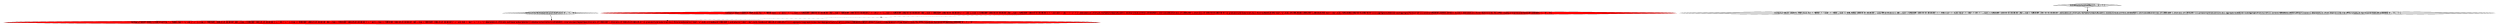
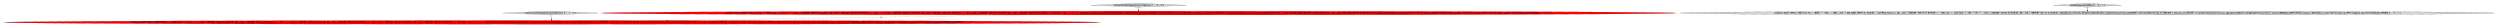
  digraph {
    fontname="Roboto Mono"
    node [fillcolor=lightgray shape=ellipse style=filled fontname="Roboto Mono"]
    edge [style=bold fontname="Roboto Mono"]
    n1 [fillcolor=red label="testQuery(\"SELECT COUNT(*) FROM druid.foo \" + \"WHERE dim2 = 'a' and (\" + \" (__time >= TIMESTAMP '2000-01-01 00:00:00' AND __time < TIMESTAMP '2001-01-01 00:00:00')\" + \" OR (\" + \" (__time >= TIMESTAMP '2002-01-01 00:00:00' AND __time < TIMESTAMP '2003-05-01 00:00:00')\" + \" and (__time >= TIMESTAMP '2002-05-01 00:00:00' AND __time < TIMESTAMP '2004-01-01 00:00:00')\" + \" and dim1 = 'abc'\" + \" )\" + \")\",ImmutableList.of(Druids.newTimeseriesQueryBuilder().dataSource(CalciteTests.DATASOURCE1).intervals(querySegmentSpec(Intervals.of(\"2000/2001\"),Intervals.of(\"2002-05-01/2003-05-01\"))).granularity(Granularities.ALL).filters(and(selector(\"dim2\",\"a\",null),or(timeBound(\"2000/2001\"),and(selector(\"dim1\",\"abc\",null),timeBound(\"2002-05-01/2003-05-01\"))))).aggregators(aggregators(new CountAggregatorFactory(\"a0\"))).context(TIMESERIES_CONTEXT_DEFAULT).build()),ImmutableList.of(new Object((((edu.fdu.CPPDG.tinypdg.pe.ExpressionInfo@a6ca5a))@@@3@@@['0', '1', '0']"]
    n2 [label="testRemoveUselessCaseWhen['0', '0', '1']" shape=diamond]
    n3 [label="testQuery(\"SELECT COUNT(*) FROM druid.foo\" + \"WHERE\" + \" CASE\" + \" WHEN __time >= TIME_PARSE('2000-01-01 00:00:00', 'yyyy-MM-dd HH:mm:ss') AND __time < TIMESTAMP '2001-01-01 00:00:00'\" + \" THEN true\" + \" ELSE false\" + \" END\" + \"OR\" + \" __time >= TIMESTAMP '2010-01-01 00:00:00' AND __time < TIMESTAMP '2011-01-01 00:00:00'\",ImmutableList.of(Druids.newTimeseriesQueryBuilder().dataSource(CalciteTests.DATASOURCE1).intervals(QSS(Intervals.of(\"2000/2001\"),Intervals.of(\"2010/2011\"))).granularity(Granularities.ALL).aggregators(AGGS(new CountAggregatorFactory(\"a0\"))).context(TIMESERIES_CONTEXT_DEFAULT).build()),ImmutableList.of(new Object((((edu.fdu.CPPDG.tinypdg.pe.ExpressionInfo@a6ca9b))@@@3@@@['0', '0', '1']"]
    n4 [label="testCountStarWithComplexDisjointTimeFilter['0', '1', '0']" shape=diamond]
+   n5 [label="testCountStarWithComplexDisjointTimeFilter['1', '0', '0']" shape=diamond]
    n6 [fillcolor=red label="testQuery(\"SELECT COUNT(*) FROM druid.foo \" + \"WHERE dim2 = 'a' and (\" + \" (__time >= TIMESTAMP '2000-01-01 00:00:00' AND __time < TIMESTAMP '2001-01-01 00:00:00')\" + \" OR (\" + \" (__time >= TIMESTAMP '2002-01-01 00:00:00' AND __time < TIMESTAMP '2003-05-01 00:00:00')\" + \" and (__time >= TIMESTAMP '2002-05-01 00:00:00' AND __time < TIMESTAMP '2004-01-01 00:00:00')\" + \" and dim1 = 'abc'\" + \" )\" + \")\",ImmutableList.of(Druids.newTimeseriesQueryBuilder().dataSource(CalciteTests.DATASOURCE1).intervals(QSS(Intervals.of(\"2000/2001\"),Intervals.of(\"2002-05-01/2003-05-01\"))).granularity(Granularities.ALL).filters(AND(SELECTOR(\"dim2\",\"a\",null),OR(TIME_BOUND(\"2000/2001\"),AND(SELECTOR(\"dim1\",\"abc\",null),TIME_BOUND(\"2002-05-01/2003-05-01\"))))).aggregators(AGGS(new CountAggregatorFactory(\"a0\"))).context(TIMESERIES_CONTEXT_DEFAULT).build()),ImmutableList.of(new Object((((edu.fdu.CPPDG.tinypdg.pe.ExpressionInfo@a6ca01))@@@3@@@['1', '0', '0']"]
    n2 -> n3
    n4 -> n1
+   n5 -> n6
    n6 -> n1 [label=0 style=dashed]
  }
